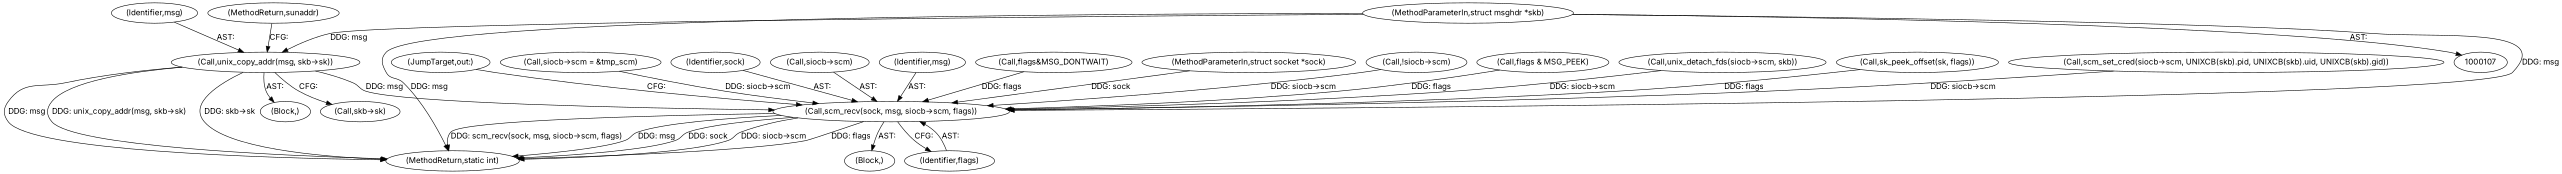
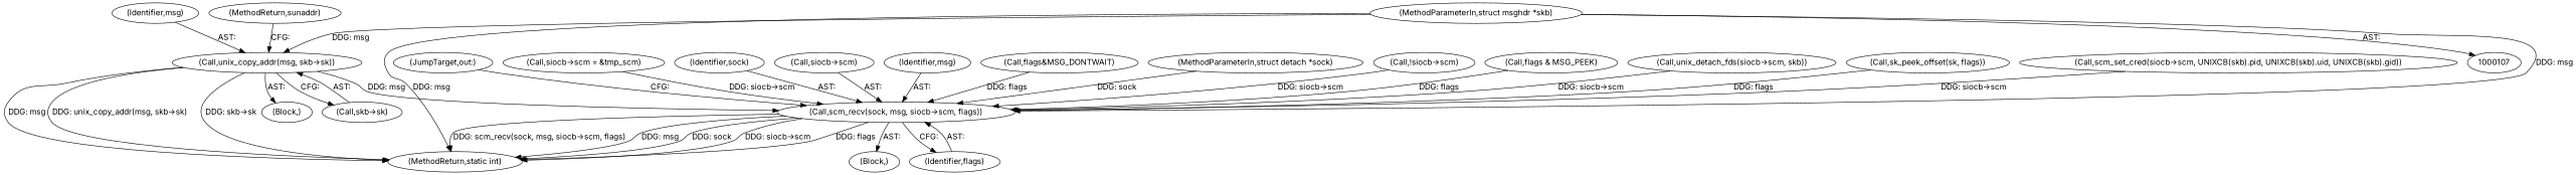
  digraph {
    fontname=Inter
    node [fontname=Inter]
    edge [fontname=Inter]
    n1 [label="(Call,unix_copy_addr(msg, skb->sk))"]
    n2 [label="(Call,scm_recv(sock, msg, siocb->scm, flags))"]
    n3 [label="(Block,)"]
    n4 [label="(Call,skb->sk)"]
    n5 [label="(MethodReturn,static int)"]
    n6 [label="(Block,)"]
    n7 [label="(Identifier,flags)"]
    n8 [label="(MethodParameterIn,struct msghdr *skb)"]
    1000107
    n10 [label="(JumpTarget,out:)"]
    n11 [label="(Call,siocb->scm = &tmp_scm)"]
    n12 [label="(Identifier,sock)"]
    n13 [label="(Call,siocb->scm)"]
    n14 [label="(Identifier,msg)"]
    n15 [label="(Identifier,msg)"]
    n16 [label="(MethodReturn,sunaddr)"]
    n17 [label="(Call,flags&MSG_DONTWAIT)"]
-   n18 [label="(MethodParameterIn,struct socket *sock)"]
+   n18 [label="(MethodParameterIn,struct detach *sock)"]
    n19 [label="(Call,!siocb->scm)"]
    n20 [label="(Call,flags & MSG_PEEK)"]
    n21 [label="(Call,unix_detach_fds(siocb->scm, skb))"]
    n22 [label="(Call,sk_peek_offset(sk, flags))"]
    n23 [label="(Call,scm_set_cred(siocb->scm, UNIXCB(skb).pid, UNIXCB(skb).uid, UNIXCB(skb).gid))"]
    n1 -> n2 [label="DDG: msg"]
    n1 -> n3 [label="AST: "]
    n1 -> n4 [label="CFG: "]
    n1 -> n5 [label="DDG: unix_copy_addr(msg, skb->sk)"]
    n1 -> n5 [label="DDG: skb->sk"]
    n1 -> n5 [label="DDG: msg"]
    n2 -> n5 [label="DDG: msg"]
    n2 -> n5 [label="DDG: sock"]
    n2 -> n5 [label="DDG: siocb->scm"]
    n2 -> n5 [label="DDG: flags"]
    n2 -> n5 [label="DDG: scm_recv(sock, msg, siocb->scm, flags)"]
    n2 -> n6 [label="AST: "]
    n2 -> n7 [label="CFG: "]
+   n4 -> n1 [label="AST: "]
    n7 -> n2 [label="AST: "]
    n8 -> n1 [label="DDG: msg"]
    n8 -> n2 [label="DDG: msg"]
    n8 -> n5 [label="DDG: msg"]
    n8 -> 1000107 [label="AST: "]
    n10 -> n2 [label="CFG: "]
    n11 -> n2 [label="DDG: siocb->scm"]
    n12 -> n2 [label="AST: "]
    n13 -> n2 [label="AST: "]
    n14 -> n2 [label="AST: "]
    n15 -> n1 [label="AST: "]
    n16 -> n1 [label="CFG: "]
    n17 -> n2 [label="DDG: flags"]
    n18 -> n2 [label="DDG: sock"]
    n19 -> n2 [label="DDG: siocb->scm"]
    n20 -> n2 [label="DDG: flags"]
    n21 -> n2 [label="DDG: siocb->scm"]
    n22 -> n2 [label="DDG: flags"]
    n23 -> n2 [label="DDG: siocb->scm"]
  }
